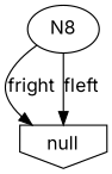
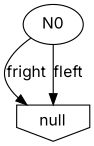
  digraph {
    nodesep=.5
    ordering=out
    fontname=Inter
    node [fontname=Inter]
    edge [fontname=Inter]
    null [shape=invhouse]
-   N0 [label=N8]
+   N0
    N0 -> null [label=fright]
    N0 -> null [label=fleft]
  }
